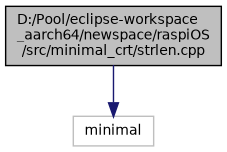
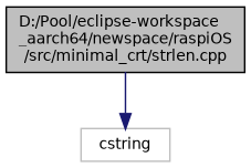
  digraph {
    node [fontname=Helvetica fontsize=10 shape=record style=filled]
    n1 [color=black fillcolor=grey75 fontcolor=black height=0.2 label="D:/Pool/eclipse-workspace\l_aarch64/newspace/raspiOS\l/src/minimal_crt/strlen.cpp" width=0.4]
-   n2 [color=grey75 fillcolor=white height=0.2 label=minimal width=0.4]
+   n2 [color=grey75 fillcolor=white height=0.2 label=cstring width=0.4]
    n1 -> n2 [color=midnightblue fontname=Helvetica fontsize=10 labelfontname=Helvetica labelfontsize=10 style=solid]
  }
